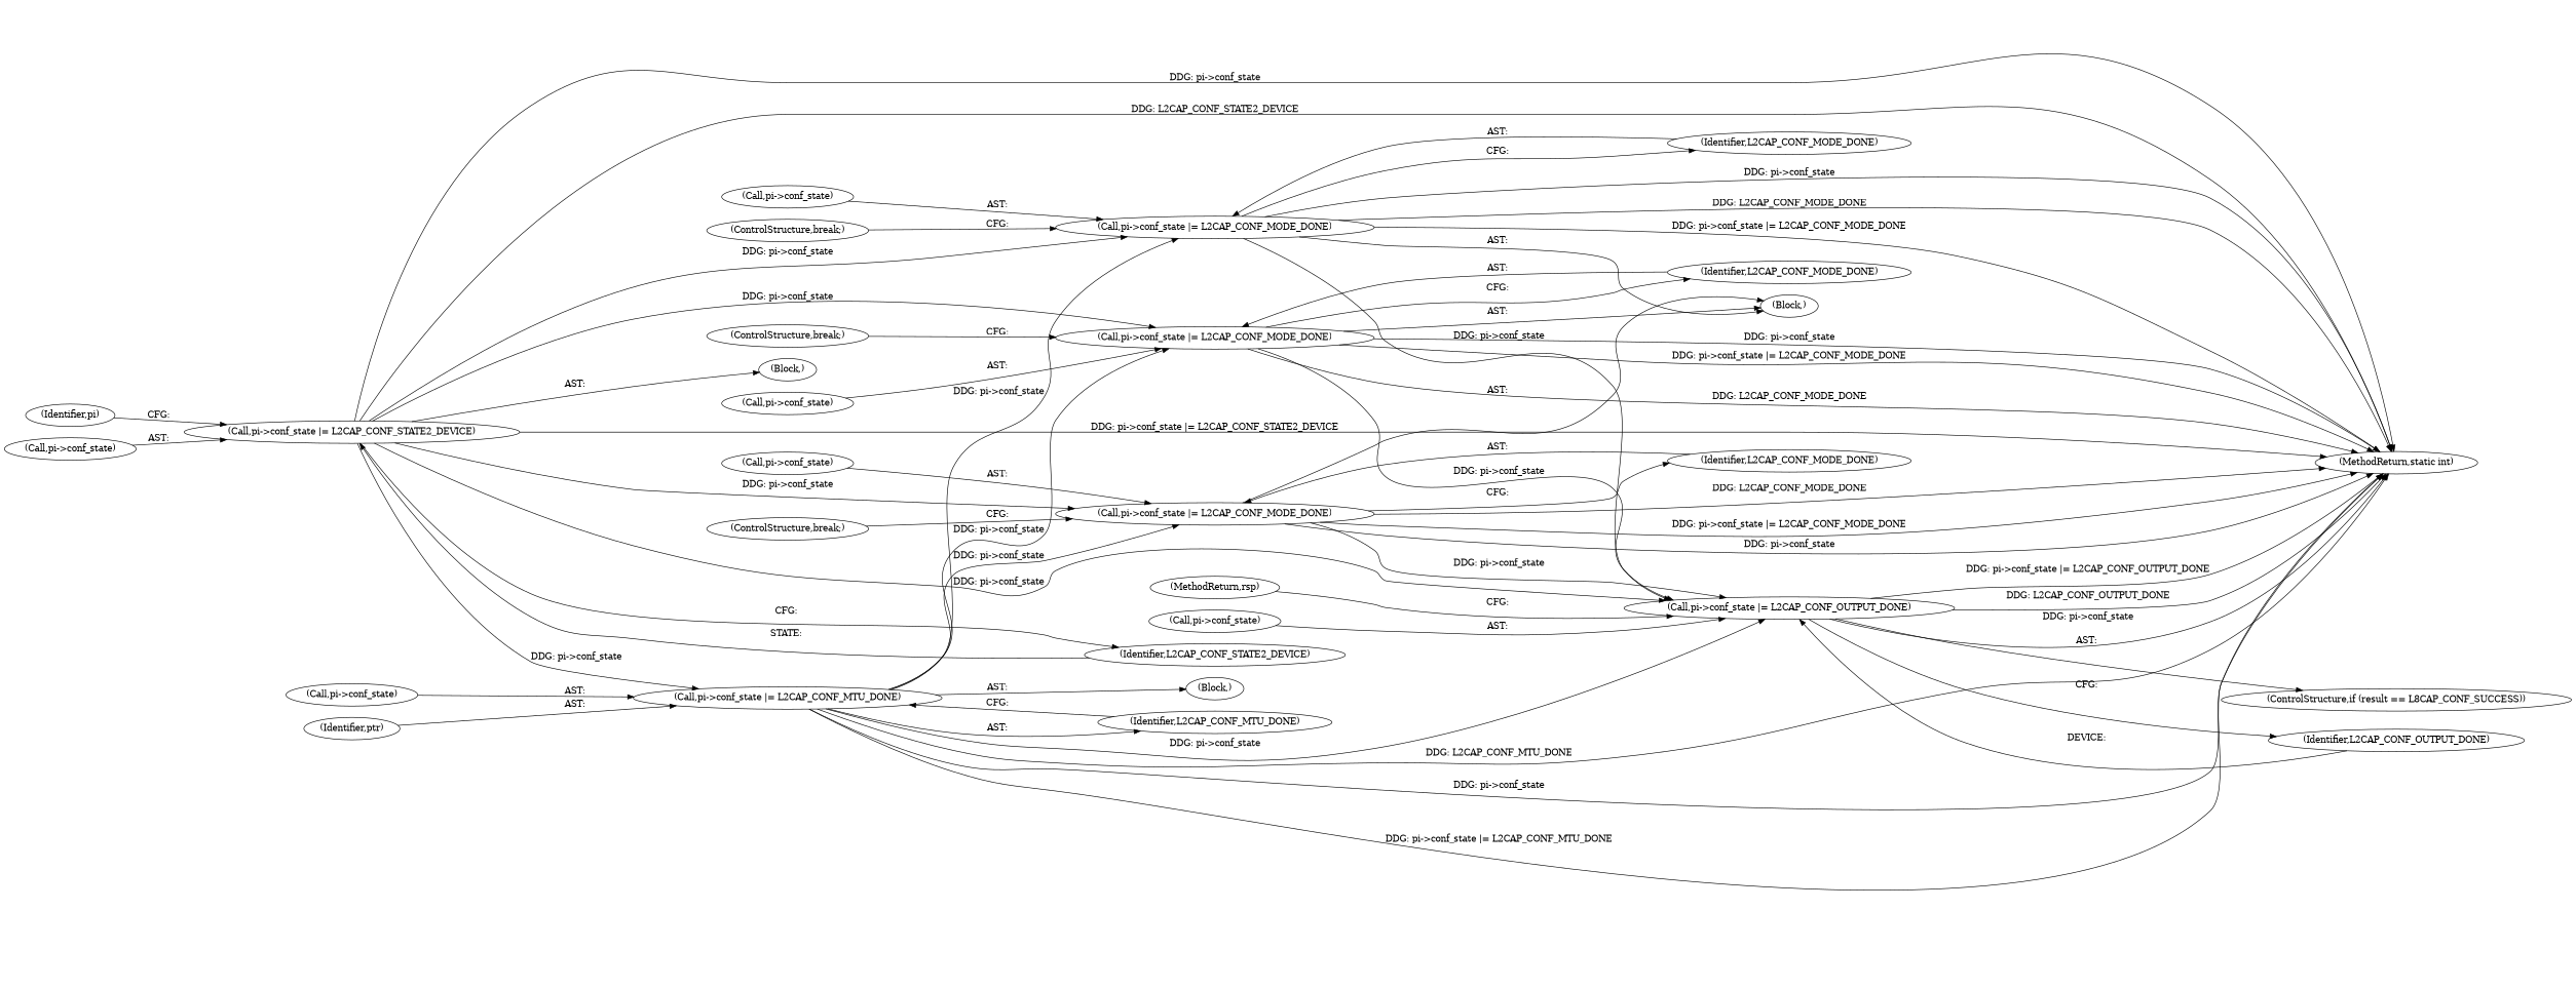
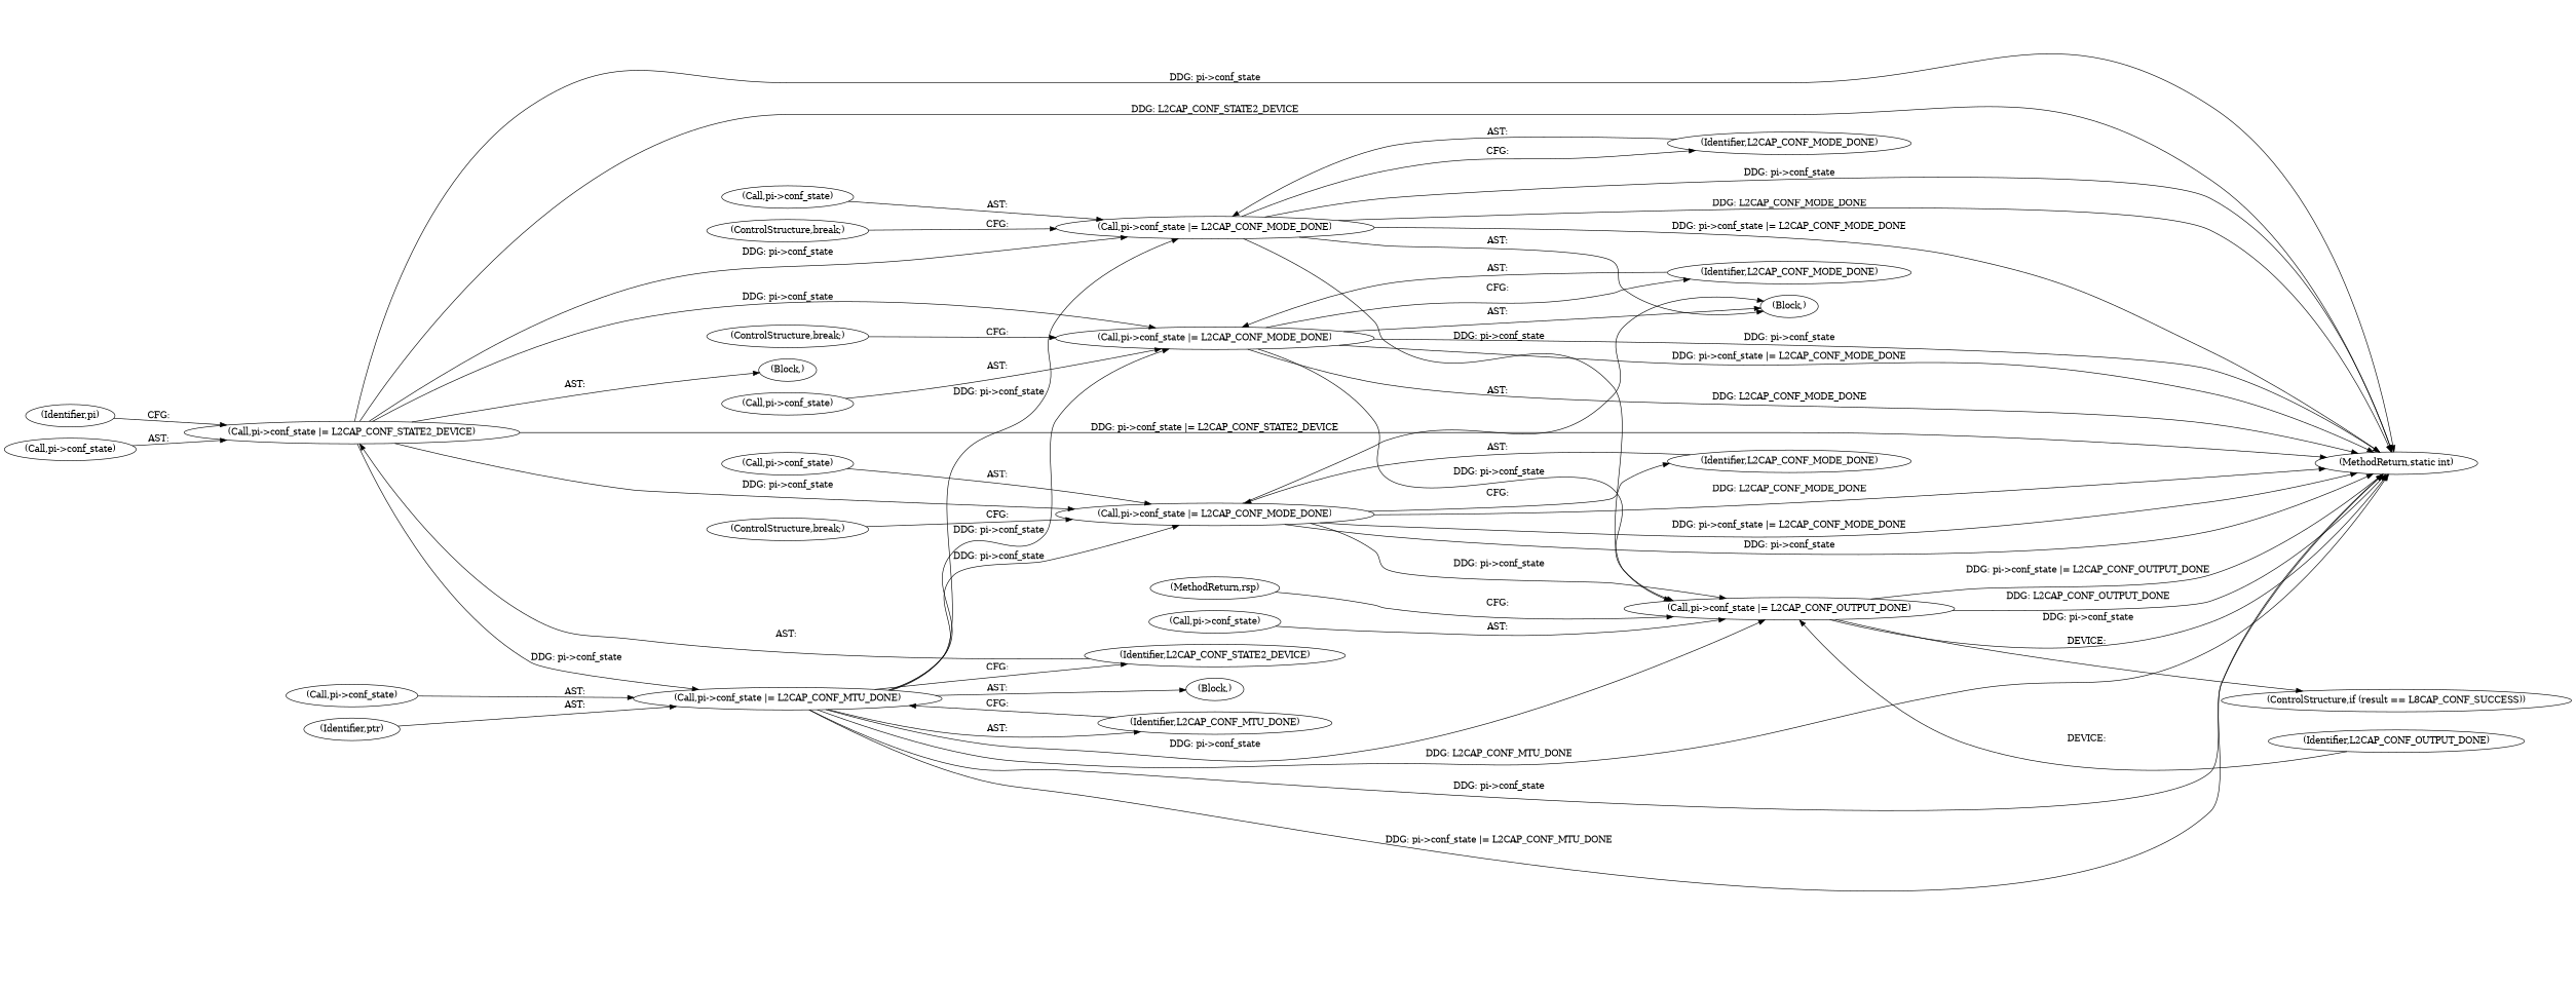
  digraph {
    rankdir=LR
    n1 [label="(Call,pi->conf_state |= L2CAP_CONF_STATE2_DEVICE)"]
    n2 [label="(Call,pi->conf_state |= L2CAP_CONF_MTU_DONE)"]
    n3 [label="(Call,pi->conf_state |= L2CAP_CONF_MODE_DONE)"]
    n4 [label="(Call,pi->conf_state |= L2CAP_CONF_OUTPUT_DONE)"]
    n5 [label="(Call,pi->conf_state |= L2CAP_CONF_MODE_DONE)"]
    n6 [label="(Call,pi->conf_state |= L2CAP_CONF_MODE_DONE)"]
    n7 [label="(MethodReturn,static int)"]
    n8 [label="(Identifier,L2CAP_CONF_STATE2_DEVICE)"]
    n9 [label="(Block,)"]
    n10 [label="(Block,)"]
    n11 [label="(Identifier,L2CAP_CONF_MTU_DONE)"]
    n12 [label="(Identifier,L2CAP_CONF_MODE_DONE)"]
    n13 [label="(Block,)"]
    n14 [label="(ControlStructure,if (result == L8CAP_CONF_SUCCESS))"]
    n15 [label="(Identifier,L2CAP_CONF_OUTPUT_DONE)"]
    n16 [label="(Identifier,L2CAP_CONF_MODE_DONE)"]
    n17 [label="(Identifier,L2CAP_CONF_MODE_DONE)"]
    n18 [label="(ControlStructure,break;)"]
    n19 [label="(MethodReturn,rsp)"]
    n20 [label="(Identifier,pi)"]
    n21 [label="(Call,pi->conf_state)"]
    n22 [label="(ControlStructure,break;)"]
    n23 [label="(Call,pi->conf_state)"]
    n24 [label="(Call,pi->conf_state)"]
    n25 [label="(Call,pi->conf_state)"]
    n26 [label="(Call,pi->conf_state)"]
    n27 [label="(Identifier,ptr)"]
    n28 [label="(ControlStructure,break;)"]
    n29 [label="(Call,pi->conf_state)"]
    n1 -> n2 [label="DDG: pi->conf_state"]
    n1 -> n3 [label="DDG: pi->conf_state"]
-   n1 -> n4 [label="DDG: pi->conf_state"]
    n1 -> n5 [label="DDG: pi->conf_state"]
    n1 -> n6 [label="DDG: pi->conf_state"]
    n1 -> n7 [label="DDG: pi->conf_state"]
    n1 -> n7 [label="DDG: L2CAP_CONF_STATE2_DEVICE"]
    n1 -> n7 [label="DDG: pi->conf_state |= L2CAP_CONF_STATE2_DEVICE"]
-   n1 -> n8 [label="CFG: "]
+   n2 -> n8 [label="CFG: "]
    n1 -> n9 [label="AST: "]
    n2 -> n3 [label="DDG: pi->conf_state"]
    n2 -> n4 [label="DDG: pi->conf_state"]
    n2 -> n5 [label="DDG: pi->conf_state"]
    n2 -> n6 [label="DDG: pi->conf_state"]
    n2 -> n7 [label="DDG: L2CAP_CONF_MTU_DONE"]
    n2 -> n7 [label="DDG: pi->conf_state"]
    n2 -> n7 [label="DDG: pi->conf_state |= L2CAP_CONF_MTU_DONE"]
    n2 -> n10 [label="AST: "]
    n2 -> n11 [label="AST: "]
    n3 -> n4 [label="DDG: pi->conf_state"]
    n3 -> n7 [label="DDG: pi->conf_state |= L2CAP_CONF_MODE_DONE"]
    n3 -> n7 [label="DDG: pi->conf_state"]
    n3 -> n7 [label="DDG: L2CAP_CONF_MODE_DONE"]
    n3 -> n12 [label="CFG: "]
    n3 -> n13 [label="AST: "]
    n4 -> n7 [label="DDG: pi->conf_state |= L2CAP_CONF_OUTPUT_DONE"]
    n4 -> n7 [label="DDG: L2CAP_CONF_OUTPUT_DONE"]
    n4 -> n7 [label="DDG: pi->conf_state"]
-   n4 -> n14 [label="AST: "]
-   n4 -> n15 [label="CFG: "]
+   n4 -> n14 [label="DEVICE: "]
    n5 -> n4 [label="DDG: pi->conf_state"]
    n5 -> n7 [label="DDG: pi->conf_state |= L2CAP_CONF_MODE_DONE"]
    n5 -> n7 [label="DDG: L2CAP_CONF_MODE_DONE"]
    n5 -> n7 [label="DDG: pi->conf_state"]
    n5 -> n13 [label="AST: "]
    n5 -> n16 [label="CFG: "]
    n6 -> n4 [label="DDG: pi->conf_state"]
    n6 -> n7 [label="DDG: pi->conf_state"]
    n6 -> n7 [label="DDG: L2CAP_CONF_MODE_DONE"]
    n6 -> n7 [label="DDG: pi->conf_state |= L2CAP_CONF_MODE_DONE"]
    n6 -> n13 [label="AST: "]
    n6 -> n17 [label="CFG: "]
-   n8 -> n1 [label="STATE: "]
+   n8 -> n1 [label="AST: "]
    n11 -> n2 [label="CFG: "]
    n12 -> n3 [label="AST: "]
    n15 -> n4 [label="DEVICE: "]
    n16 -> n5 [label="AST: "]
    n17 -> n6 [label="AST: "]
    n18 -> n5 [label="CFG: "]
    n19 -> n4 [label="CFG: "]
    n20 -> n1 [label="CFG: "]
    n21 -> n1 [label="AST: "]
    n22 -> n3 [label="CFG: "]
    n23 -> n2 [label="AST: "]
    n24 -> n6 [label="AST: "]
    n25 -> n5 [label="AST: "]
    n26 -> n3 [label="AST: "]
    n27 -> n2 [label="AST: "]
    n28 -> n6 [label="CFG: "]
    n29 -> n4 [label="AST: "]
  }
